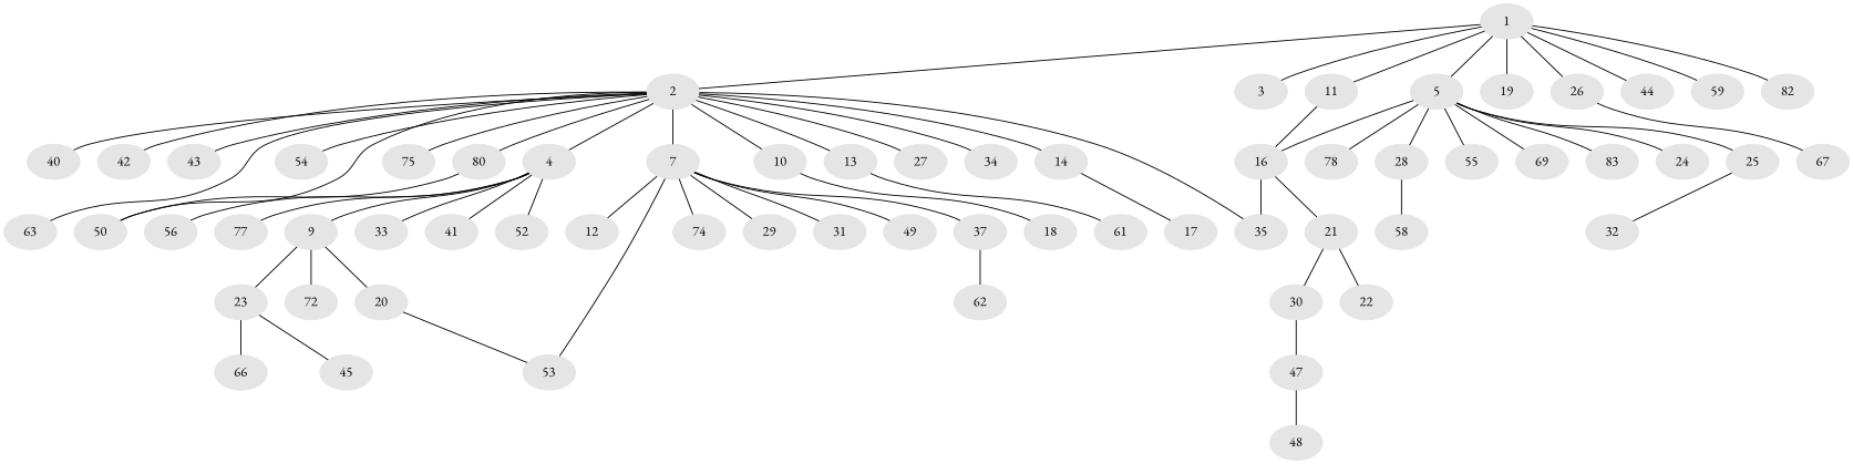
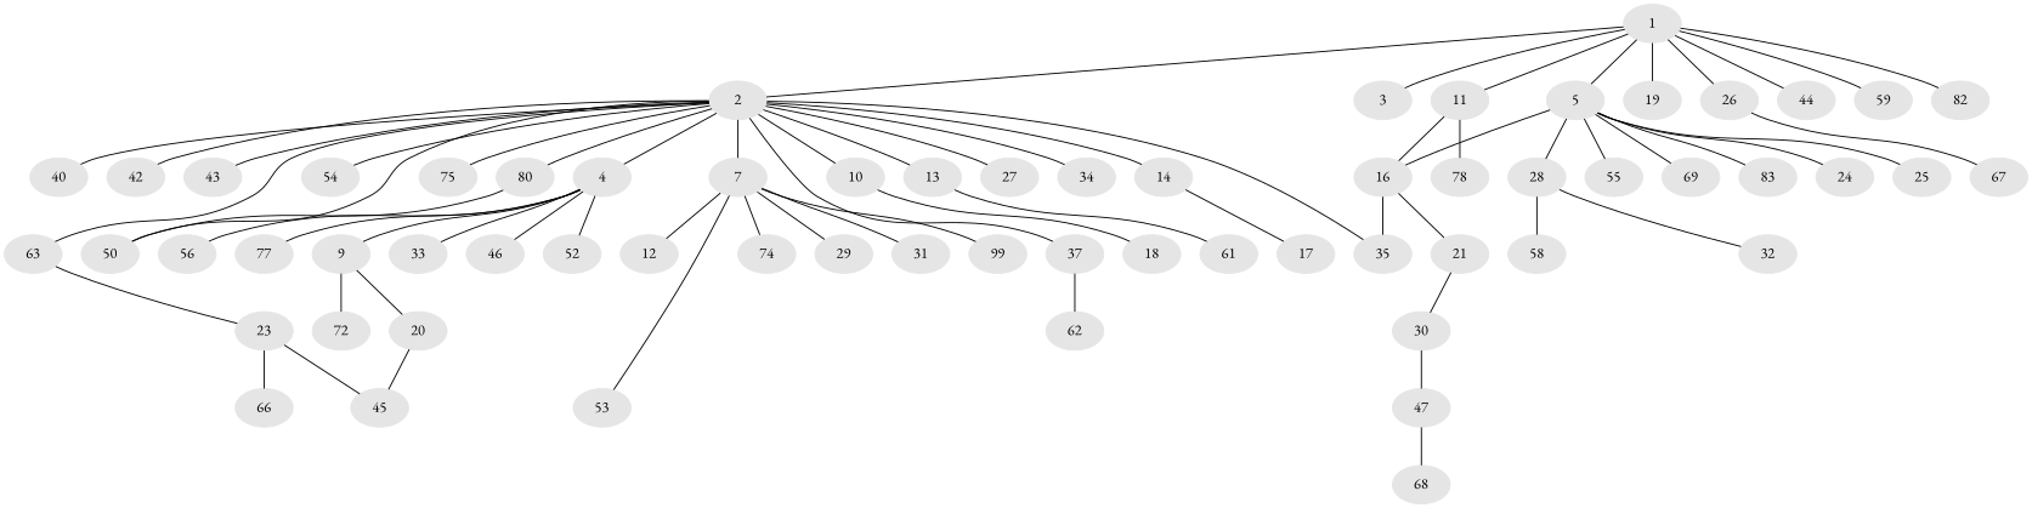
  graph {
    fontname="EB Garamond"
    node [color=gray90 fontname="EB Garamond" style=filled]
    edge [fontname="EB Garamond"]
    1 [super="+6"]
    2 [super="+8"]
    3 [super="+79"]
    5 [super="+15"]
    11
    19
    26 [super="+68"]
    44
    59 [super="+76"]
    82
    4 [super="+36"]
    7 [super="+60"]
    10
    13
    14 [super="+39"]
    27
    34
    35
    37 [super="+57"]
    40
    42
    43
    50
    54
    63
    75
    80
    16
    24
    25
    28 [super="+73"]
    55
    69
    78
    83
    67 [super="+70"]
    9 [super="+51"]
    33
-   41
+   41 [label=46]
    52
    56
    77
    12
    29
    31
-   49
+   49 [label=99]
    53
    74
    18
    61
    17
    62
    20 [super="+65"]
    23 [super="+45"]
    72
    21 [super="+38"]
    32
    58
    n59 [label=45]
    66
-   22
    30 [super="+81"]
    47
-   48
+   48 [label=68]
    1 -- 2
    1 -- 3
    1 -- 5
    1 -- 11
    1 -- 19
    1 -- 26
    1 -- 44
    1 -- 59
    1 -- 82
    2 -- 4
    2 -- 7
    2 -- 10
    2 -- 13
    2 -- 14 [weight=2]
    2 -- 27
    2 -- 34
    2 -- 35
-   7 -- 37
+   2 -- 37
    2 -- 40
    2 -- 42
    2 -- 43
    2 -- 50
    2 -- 54
    2 -- 63
    2 -- 75
    2 -- 80
    5 -- 16
    5 -- 24
    5 -- 25
    5 -- 28
    5 -- 55
    5 -- 69
-   5 -- 78
+   11 -- 78
    5 -- 83
    11 -- 16
    26 -- 67
    4 -- 9
    4 -- 33
    4 -- 41
    4 -- 52
    4 -- 56
    4 -- 77
    7 -- 12
    7 -- 29
    7 -- 31
    7 -- 49
    7 -- 53
    7 -- 74
    10 -- 18
    13 -- 61
    14 -- 17
    37 -- 62
    80 -- 50
    16 -- 35
    16 -- 21
-   25 -- 32
+   28 -- 32
    28 -- 58
    9 -- 20
-   9 -- 23
+   63 -- 23
    9 -- 72
-   20 -- 53
+   20 -- n59
    23 -- n59
    23 -- 66
-   21 -- 22
    21 -- 30
    30 -- 47
    47 -- 48
  }
